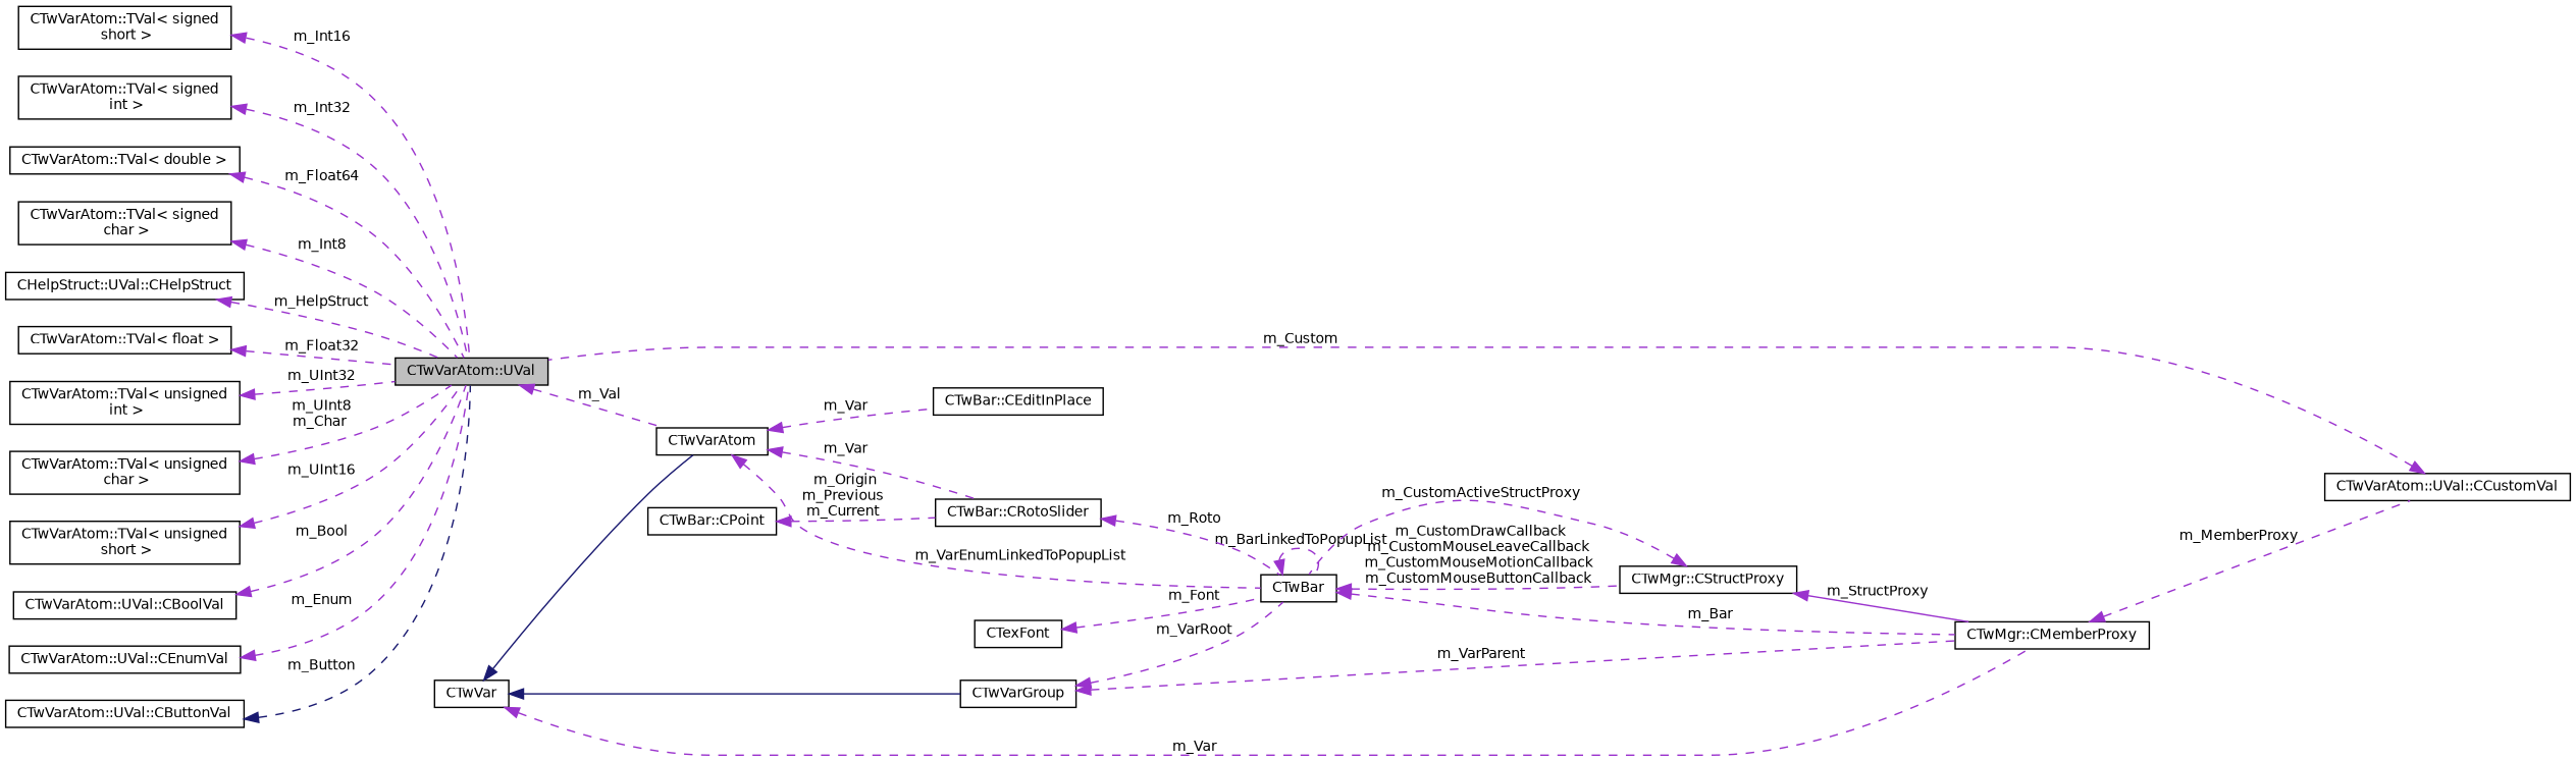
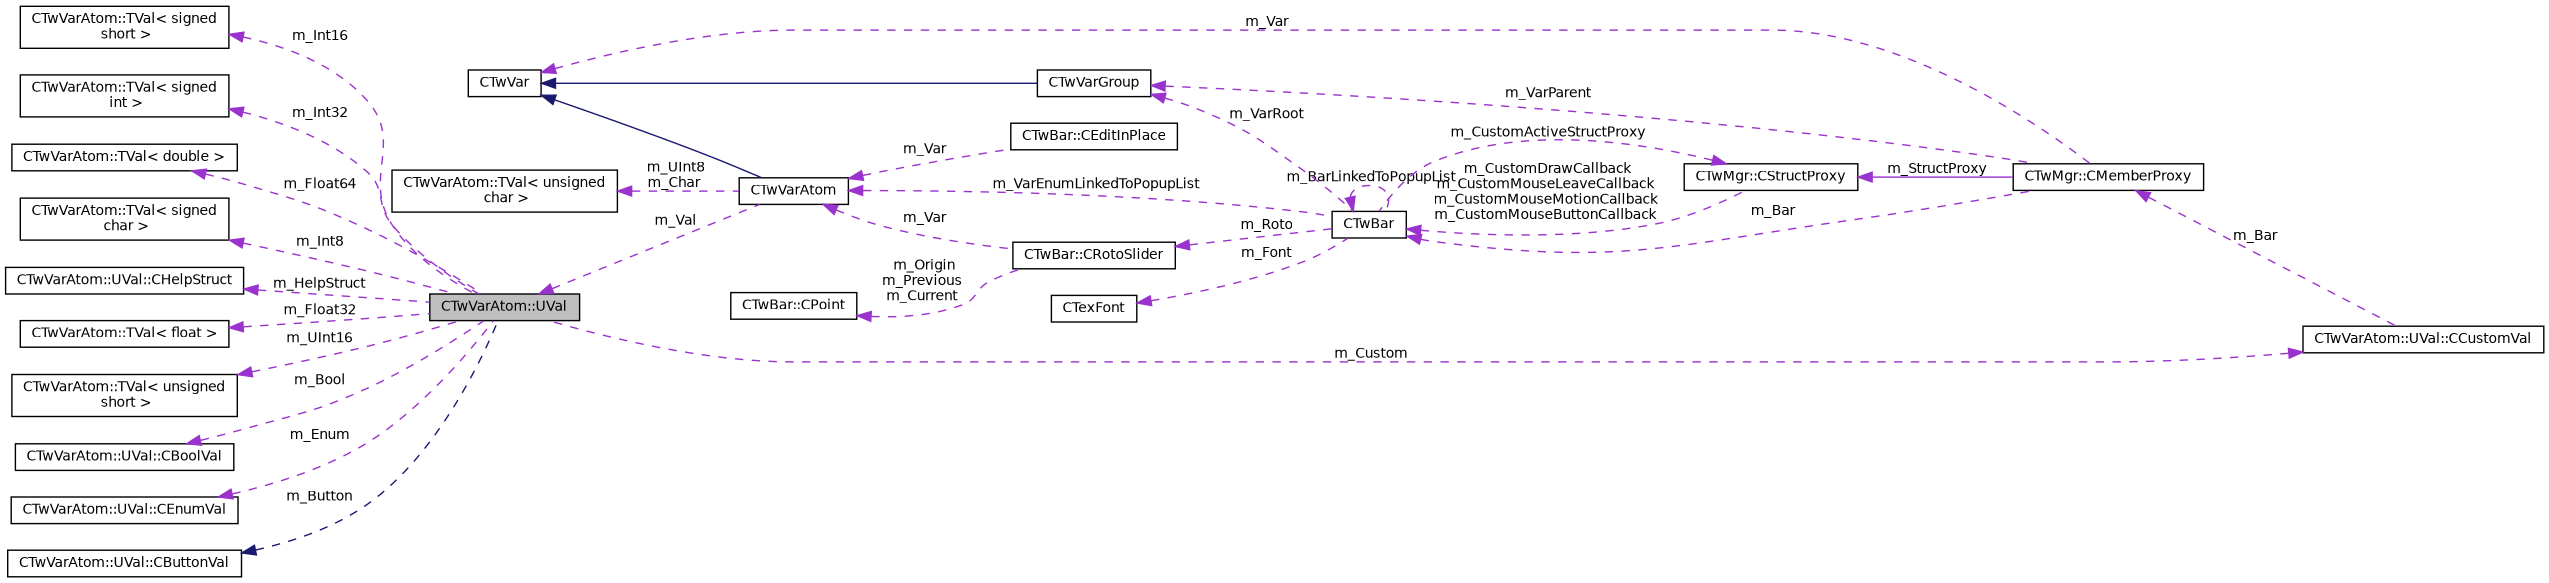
  digraph {
    rankdir=LR
    node [color=black fillcolor=white fontname=Helvetica fontsize=10 shape=record style=filled]
    edge [color=darkorchid3 dir=back fontname=Helvetica fontsize=10 labelfontname=Helvetica labelfontsize=10 style=dashed]
    n1 [fillcolor=grey75 fontcolor=black height=0.2 label="CTwVarAtom::UVal" width=0.4]
    n2 [height=0.2 label=CTwVarAtom width=0.4]
    n3 [height=0.2 label=CTwBar width=0.4]
    n4 [height=0.2 label="CTwBar::CEditInPlace" width=0.4]
    n5 [height=0.2 label="CTwBar::CRotoSlider" width=0.4]
    n6 [height=0.2 label="CTwVarAtom::TVal\< signed\l short \>" width=0.4]
    n7 [height=0.2 label="CTwVarAtom::TVal\< signed\l int \>" width=0.4]
    n8 [height=0.2 label="CTwVarAtom::TVal\< double \>" width=0.4]
    n9 [height=0.2 label="CTwVarAtom::TVal\< signed\l char \>" width=0.4]
-   n10 [height=0.2 label="CHelpStruct::UVal::CHelpStruct" width=0.4]
+   n10 [height=0.2 label="CTwVarAtom::UVal::CHelpStruct" width=0.4]
    n11 [height=0.2 label="CTwVarAtom::TVal\< float \>" width=0.4]
-   n12 [height=0.2 label="CTwVarAtom::TVal\< unsigned\l int \>" width=0.4]
    n13 [height=0.2 label="CTwVarAtom::TVal\< unsigned\l char \>" width=0.4]
    n14 [height=0.2 label="CTwVarAtom::TVal\< unsigned\l short \>" width=0.4]
    n15 [height=0.2 label="CTwVarAtom::UVal::CCustomVal" width=0.4]
    n16 [height=0.2 label="CTwMgr::CMemberProxy" width=0.4]
    n17 [height=0.2 label=CTwVarGroup width=0.4]
    n18 [height=0.2 label="CTwMgr::CStructProxy" width=0.4]
    n19 [height=0.2 label=CTwVar width=0.4]
    n20 [height=0.2 label=CTexFont width=0.4]
    n21 [height=0.2 label="CTwBar::CPoint" width=0.4]
    n22 [height=0.2 label="CTwVarAtom::UVal::CBoolVal" width=0.4]
    n23 [height=0.2 label="CTwVarAtom::UVal::CEnumVal" width=0.4]
    n24 [height=0.2 label="CTwVarAtom::UVal::CButtonVal" width=0.4]
    n1 -> n2 [label=" m_Val"]
    n2 -> n3 [label=" m_VarEnumLinkedToPopupList"]
    n2 -> n4 [label=" m_Var"]
    n2 -> n5 [label=" m_Var"]
    n3 -> n3 [label=" m_BarLinkedToPopupList"]
    n3 -> n16 [label=" m_Bar"]
    n3 -> n18 [label=" m_CustomDrawCallback\nm_CustomMouseLeaveCallback\nm_CustomMouseMotionCallback\nm_CustomMouseButtonCallback"]
    n5 -> n3 [label=" m_Roto"]
    n6 -> n1 [label=" m_Int16"]
    n7 -> n1 [label=" m_Int32"]
    n8 -> n1 [label=" m_Float64"]
    n9 -> n1 [label=" m_Int8"]
    n10 -> n1 [label=" m_HelpStruct"]
    n11 -> n1 [label=" m_Float32"]
-   n12 -> n1 [label=" m_UInt32"]
-   n13 -> n1 [label=" m_UInt8\nm_Char"]
+   n13 -> n2 [label=" m_UInt8\nm_Char"]
    n14 -> n1 [label=" m_UInt16"]
    n15 -> n1 [label=" m_Custom"]
-   n16 -> n15 [label=" m_MemberProxy"]
+   n16 -> n15 [label=" m_Bar"]
    n17 -> n3 [label=" m_VarRoot"]
    n17 -> n16 [label=" m_VarParent"]
    n18 -> n3 [label=" m_CustomActiveStructProxy"]
    n18 -> n16 [label=" m_StructProxy" style=solid]
    n19 -> n2 [color=midnightblue style=solid]
    n19 -> n16 [label=" m_Var"]
    n19 -> n17 [color=midnightblue style=solid]
    n20 -> n3 [label=" m_Font"]
    n21 -> n5 [label=" m_Origin\nm_Previous\nm_Current"]
    n22 -> n1 [label=" m_Bool"]
    n23 -> n1 [label=" m_Enum"]
    n24 -> n1 [color=midnightblue label=" m_Button"]
  }
